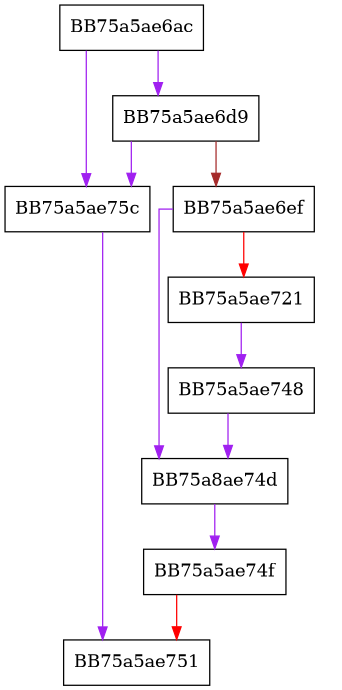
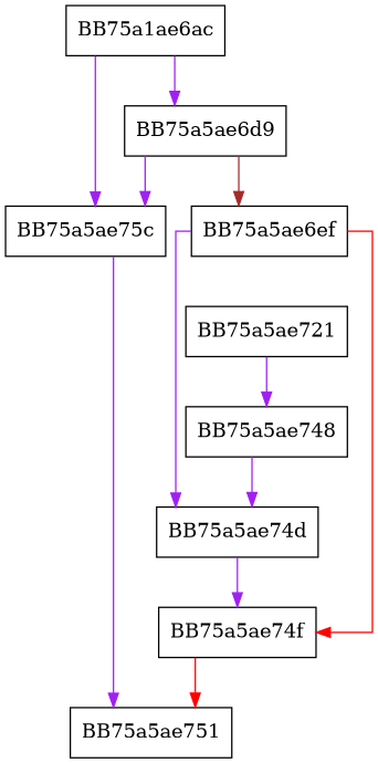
  digraph {
    splines=ortho
    node [shape=box]
    edge [color=purple]
-   BB75a5ae6ac
+   BB75a5ae6ac [label=BB75a1ae6ac]
    BB75a5ae75c
    BB75a5ae6d9
    BB75a5ae751
    BB75a5ae6ef
-   BB75a5ae74d [label=BB75a8ae74d]
+   BB75a5ae74d
    BB75a5ae721
    BB75a5ae74f
    BB75a5ae748
    BB75a5ae6ac -> BB75a5ae75c
    BB75a5ae6ac -> BB75a5ae6d9
    BB75a5ae75c -> BB75a5ae751
    BB75a5ae6d9 -> BB75a5ae75c
    BB75a5ae6d9 -> BB75a5ae6ef [color=brown]
    BB75a5ae6ef -> BB75a5ae74d
-   BB75a5ae6ef -> BB75a5ae721 [color=red]
+   BB75a5ae6ef -> BB75a5ae74f [color=red]
    BB75a5ae74d -> BB75a5ae74f
    BB75a5ae721 -> BB75a5ae748
    BB75a5ae74f -> BB75a5ae751 [color=red]
    BB75a5ae748 -> BB75a5ae74d
  }
